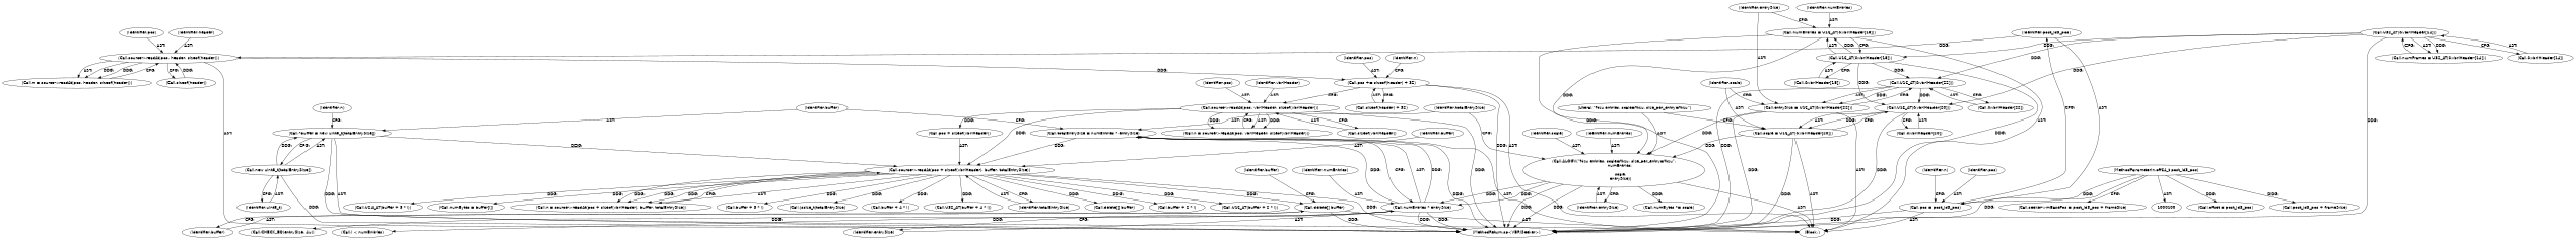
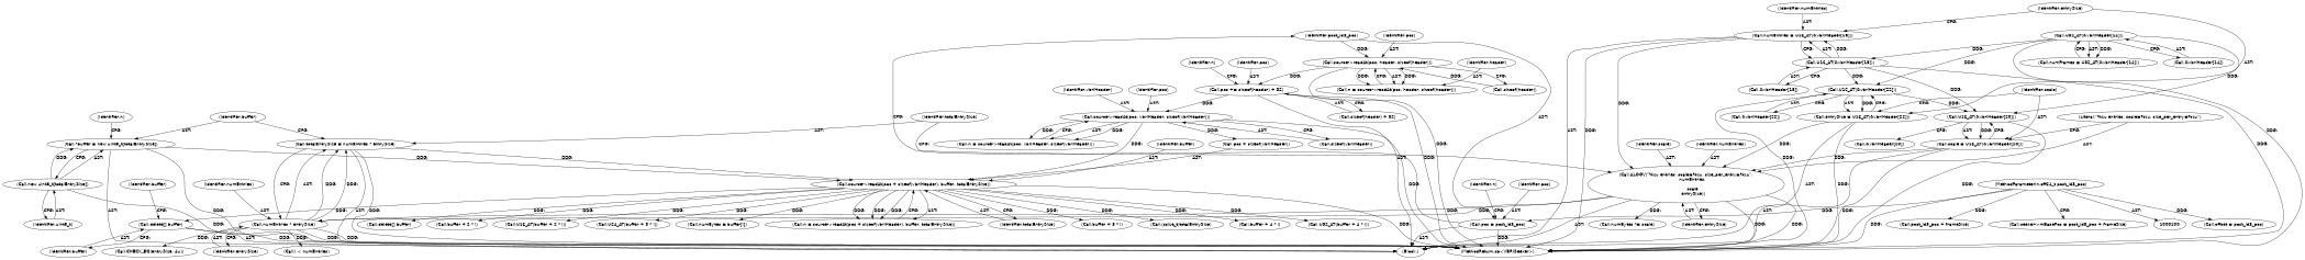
  digraph {
    fontname="DejaVu Sans"
    node [fontname="DejaVu Sans"]
    edge [fontname="DejaVu Sans"]
    n1 [label="(Call,delete[] buffer)"]
    n2 [label="(Identifier,buffer)"]
    n3 [label="(Block,)"]
    n4 [label="(MethodReturn,sp<VBRISeeker>)"]
    n5 [label="(Call,source->readAt(pos + sizeof(vbriHeader), buffer, totalEntrySize))"]
    n6 [label="(Call,buffer + 3 * i)"]
    n7 [label="(Call,(ssize_t)totalEntrySize)"]
    n8 [label="(Call,buffer + 4 * i)"]
    n9 [label="(Call,U32_AT(buffer + 4 * i))"]
    n10 [label="(Identifier,totalEntrySize)"]
    n11 [label="(Call,delete[] buffer)"]
    n12 [label="(Call,buffer + 2 * i)"]
    n13 [label="(Call,U16_AT(buffer + 2 * i))"]
    n14 [label="(Call,U24_AT(buffer + 3 * i))"]
    n15 [label="(Call,numBytes = buffer[i])"]
    n16 [label="(Call,n = source->readAt(pos + sizeof(vbriHeader), buffer, totalEntrySize))"]
    n17 [label="(Call,source->readAt(pos, vbriHeader, sizeof(vbriHeader)))"]
    n18 [label="(Call,sizeof(vbriHeader))"]
    n19 [label="(Call,n = source->readAt(pos, vbriHeader, sizeof(vbriHeader)))"]
    n20 [label="(Call,pos + sizeof(vbriHeader))"]
    n21 [label="(Call,pos += sizeof(header) + 32)"]
    n22 [label="(Call,sizeof(header) + 32)"]
    n23 [label="(Call,source->readAt(pos, header, sizeof(header)))"]
    n24 [label="(Call,n = source->readAt(pos, header, sizeof(header)))"]
    n25 [label="(Call,sizeof(header))"]
    n26 [label="(Call,pos = post_id3_pos)"]
    n27 [label="(Identifier,post_id3_pos)"]
    n28 [label="(MethodParameterIn,off64_t post_id3_pos)"]
    n29 [label="(Call,offset = post_id3_pos)"]
    n30 [label="(Call,post_id3_pos + frameSize)"]
    n31 [label="(Call,seeker->mBasePos = post_id3_pos + frameSize)"]
    1000100
    n33 [label="(Call,*buffer = new uint8_t[totalEntrySize])"]
    n34 [label="(Call,new uint8_t[totalEntrySize])"]
    n35 [label="(Identifier,uint8_t)"]
    n36 [label="(Call,totalEntrySize = numEntries * entrySize)"]
    n37 [label="(Call,numEntries * entrySize)"]
    n38 [label="(Call,CHECK_EQ(entrySize, 4u))"]
    n39 [label="(Call,i < numEntries)"]
    n40 [label="(Identifier,entrySize)"]
    n41 [label="(Call,ALOGV(\"%zu entries, scale=%zu, size_per_entry=%zu\",\n         numEntries,\n\n          scale,\n          entrySize))"]
    n42 [label="(Call,numBytes *= scale)"]
    n43 [label="(Identifier,entrySize)"]
    n44 [label="(Call,numEntries = U16_AT(&vbriHeader[18]))"]
    n45 [label="(Call,U16_AT(&vbriHeader[18]))"]
    n46 [label="(Call,U16_AT(&vbriHeader[20]))"]
    n47 [label="(Call,U16_AT(&vbriHeader[22]))"]
    n48 [label="(Call,&vbriHeader[18])"]
    n49 [label="(Call,scale = U16_AT(&vbriHeader[20]))"]
    n50 [label="(Call,&vbriHeader[20])"]
    n51 [label="(Call,entrySize = U16_AT(&vbriHeader[22]))"]
    n52 [label="(Call,&vbriHeader[22])"]
    n53 [label="(Call,U32_AT(&vbriHeader[14]))"]
    n54 [label="(Call,numFrames = U32_AT(&vbriHeader[14]))"]
    n55 [label="(Call,&vbriHeader[14])"]
    n56 [label="(Identifier,numEntries)"]
    n57 [label="(Literal,\"%zu entries, scale=%zu, size_per_entry=%zu\")"]
    n58 [label="(Identifier,scale)"]
    n59 [label="(Identifier,scale)"]
    n60 [label="(Identifier,buffer)"]
    n61 [label="(Identifier,pos)"]
    n62 [label="(Identifier,header)"]
    n63 [label="(Identifier,pos)"]
    n64 [label="(Identifier,pos)"]
    n65 [label="(Identifier,totalEntrySize)"]
    n66 [label="(Identifier,numEntries)"]
    n67 [label="(Identifier,n)"]
    n68 [label="(Identifier,n)"]
    n69 [label="(Identifier,pos)"]
    n70 [label="(Identifier,vbriHeader)"]
    n71 [label="(Identifier,n)"]
    n72 [label="(Identifier,numEntries)"]
    n73 [label="(Identifier,entrySize)"]
    n74 [label="(Identifier,buffer)"]
    n75 [label="(Identifier,buffer)"]
    n1 -> n2 [label="CFG: "]
    n1 -> n3 [label="AST: "]
    n1 -> n4 [label="DDG: "]
    n2 -> n1 [label="AST: "]
    n5 -> n1 [label="DDG: "]
    n5 -> n4 [label="DDG: "]
    n5 -> n6 [label="DDG: "]
    n5 -> n7 [label="DDG: "]
    n5 -> n8 [label="DDG: "]
    n5 -> n9 [label="DDG: "]
    n5 -> n10 [label="CFG: "]
    n5 -> n11 [label="DDG: "]
    n5 -> n12 [label="DDG: "]
    n5 -> n13 [label="DDG: "]
    n5 -> n14 [label="DDG: "]
    n5 -> n15 [label="DDG: "]
    n5 -> n16 [label="AST: "]
    n5 -> n16 [label="DDG: "]
    n5 -> n16 [label="DDG: "]
    n5 -> n16 [label="DDG: "]
    n10 -> n5 [label="AST: "]
    n16 -> n5 [label="CFG: "]
    n17 -> n4 [label="DDG: "]
    n17 -> n5 [label="DDG: "]
    n17 -> n18 [label="CFG: "]
    n17 -> n19 [label="AST: "]
    n17 -> n19 [label="DDG: "]
    n17 -> n19 [label="DDG: "]
    n17 -> n20 [label="DDG: "]
    n18 -> n17 [label="AST: "]
    n19 -> n17 [label="CFG: "]
    n20 -> n5 [label="AST: "]
    n21 -> n3 [label="AST: "]
    n21 -> n4 [label="DDG: "]
-   n21 -> n17 [label="CFG: "]
+   n21 -> n17 [label="DDG: "]
    n21 -> n22 [label="CFG: "]
    n22 -> n21 [label="AST: "]
-   n23 -> n4 [label="AST: "]
+   n23 -> n4 [label="DDG: "]
    n23 -> n21 [label="DDG: "]
    n23 -> n24 [label="AST: "]
    n23 -> n24 [label="DDG: "]
    n23 -> n24 [label="DDG: "]
    n23 -> n25 [label="CFG: "]
    n24 -> n23 [label="CFG: "]
    n25 -> n23 [label="DDG: "]
    n26 -> n3 [label="AST: "]
    n26 -> n4 [label="DDG: "]
    n26 -> n27 [label="CFG: "]
    n27 -> n23 [label="DDG: "]
    n27 -> n26 [label="AST: "]
    n28 -> n4 [label="DDG: "]
    n28 -> n26 [label="DDG: "]
    n28 -> n29 [label="DDG: "]
    n28 -> n30 [label="DDG: "]
    n28 -> n31 [label="CFG: "]
    n28 -> 1000100 [label="AST: "]
    n33 -> n3 [label="AST: "]
    n33 -> n4 [label="DDG: "]
    n33 -> n5 [label="DDG: "]
    n33 -> n34 [label="CFG: "]
    n34 -> n4 [label="DDG: "]
    n34 -> n33 [label="AST: "]
    n34 -> n33 [label="DDG: "]
    n34 -> n35 [label="CFG: "]
    n35 -> n34 [label="AST: "]
    n36 -> n3 [label="AST: "]
    n36 -> n4 [label="DDG: "]
    n36 -> n5 [label="DDG: "]
    n36 -> n37 [label="CFG: "]
    n37 -> n4 [label="DDG: "]
    n37 -> n4 [label="DDG: "]
    n37 -> n36 [label="AST: "]
    n37 -> n36 [label="DDG: "]
    n37 -> n36 [label="DDG: "]
    n37 -> n38 [label="DDG: "]
    n37 -> n39 [label="DDG: "]
    n37 -> n40 [label="CFG: "]
    n40 -> n37 [label="AST: "]
    n41 -> n3 [label="AST: "]
    n41 -> n4 [label="DDG: "]
    n41 -> n4 [label="DDG: "]
    n41 -> n37 [label="DDG: "]
    n41 -> n37 [label="DDG: "]
    n41 -> n42 [label="DDG: "]
    n41 -> n43 [label="CFG: "]
    n43 -> n41 [label="AST: "]
    n44 -> n3 [label="AST: "]
    n44 -> n4 [label="DDG: "]
    n44 -> n41 [label="DDG: "]
    n44 -> n45 [label="CFG: "]
    n45 -> n4 [label="DDG: "]
    n45 -> n44 [label="AST: "]
    n45 -> n44 [label="DDG: "]
    n45 -> n46 [label="DDG: "]
    n45 -> n47 [label="DDG: "]
    n45 -> n48 [label="CFG: "]
    n46 -> n4 [label="DDG: "]
    n46 -> n49 [label="AST: "]
    n46 -> n49 [label="DDG: "]
    n46 -> n50 [label="CFG: "]
    n47 -> n4 [label="DDG: "]
    n47 -> n46 [label="DDG: "]
    n47 -> n51 [label="AST: "]
    n47 -> n51 [label="DDG: "]
    n47 -> n52 [label="CFG: "]
    n48 -> n45 [label="AST: "]
    n49 -> n3 [label="AST: "]
    n49 -> n4 [label="DDG: "]
    n49 -> n41 [label="DDG: "]
    n49 -> n46 [label="CFG: "]
-   n50 -> n46 [label="AST: "]
    n51 -> n3 [label="AST: "]
    n51 -> n4 [label="DDG: "]
    n51 -> n41 [label="DDG: "]
    n51 -> n47 [label="CFG: "]
    n52 -> n47 [label="AST: "]
    n53 -> n4 [label="DDG: "]
    n53 -> n45 [label="DDG: "]
    n53 -> n46 [label="DDG: "]
    n53 -> n47 [label="DDG: "]
    n53 -> n54 [label="AST: "]
    n53 -> n54 [label="DDG: "]
    n53 -> n55 [label="CFG: "]
    n54 -> n53 [label="CFG: "]
    n55 -> n53 [label="AST: "]
    n56 -> n37 [label="AST: "]
    n57 -> n41 [label="AST: "]
    n57 -> n49 [label="CFG: "]
    n58 -> n41 [label="AST: "]
    n59 -> n49 [label="AST: "]
    n59 -> n51 [label="CFG: "]
    n60 -> n1 [label="CFG: "]
    n61 -> n17 [label="AST: "]
-   n62 -> n23 [label="AST: "]
+   n62 -> n24 [label="AST: "]
    n63 -> n23 [label="AST: "]
    n64 -> n26 [label="AST: "]
    n65 -> n36 [label="AST: "]
    n65 -> n41 [label="CFG: "]
    n66 -> n44 [label="AST: "]
    n67 -> n21 [label="CFG: "]
    n68 -> n26 [label="CFG: "]
    n69 -> n21 [label="AST: "]
    n70 -> n17 [label="AST: "]
    n71 -> n33 [label="CFG: "]
    n72 -> n41 [label="AST: "]
    n73 -> n44 [label="CFG: "]
    n73 -> n51 [label="AST: "]
    n74 -> n5 [label="AST: "]
    n75 -> n33 [label="AST: "]
    n75 -> n36 [label="CFG: "]
  }
